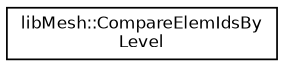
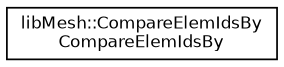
  digraph {
    rankdir=LR
-   n1 [color=black fillcolor=white fontname=Helvetica fontsize=10 height=0.2 label="libMesh::CompareElemIdsBy\lLevel" shape=record style=filled width=0.4]
+   n1 [color=black fillcolor=white fontname=Helvetica fontsize=10 height=0.2 label="libMesh::CompareElemIdsBy\lCompareElemIdsBy" shape=record style=filled width=0.4]
  }
